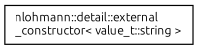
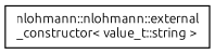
  digraph {
    rankdir=LR
    fontname=Ubuntu
-   n1 [color=black fillcolor=white fontname=Ubuntu fontsize=10 height=0.2 label="nlohmann::detail::external\l_constructor\< value_t::string \>" shape=record style=filled width=0.4]
+   n1 [color=black fillcolor=white fontname=Ubuntu fontsize=10 height=0.2 label="nlohmann::nlohmann::external\l_constructor\< value_t::string \>" shape=record style=filled width=0.4]
  }
